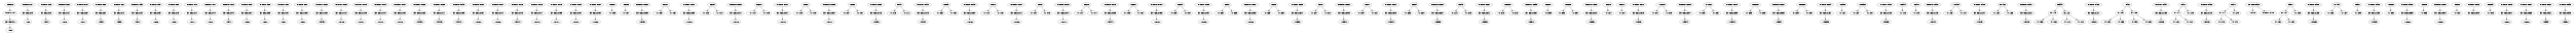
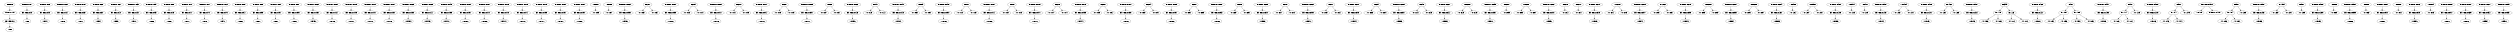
  digraph {
    fontname=Lato
    node [fontname=Lato]
    edge [fontname=Lato]
    FUNCCALL6
    VAR2
    EXPRSTMR1
    FUNCCALL12
    VAR8
    EXPRSTMR7
    FUNCCALL18
    VAR14
    EXPRSTMR13
    FUNCCALL24
    VAR20
    n12 [label=EXPRSTMR39]
    FUNCCALL30
    VAR26
    EXPRSTMR25
    FUNCCALL36
    VAR32
    EXPRSTMR31
    FUNCCALL42
    VAR38
    EXPRSTMR37
    FUNCCALL48
    VAR44
    EXPRSTMR43
    FUNCCALL54
    VAR50
    EXPRSTMR49
    FUNCCALL60
    VAR56
    EXPRSTMR55
    FUNCCALL66
    VAR62
    EXPRSTMR61
    FUNCCALL72
    VAR68
    EXPRSTMR67
    FUNCCALL78
    VAR74
    EXPRSTMR73
    FUNCCALL84
    VAR80
    EXPRSTMR79
    FUNCCALL90
    VAR86
    EXPRSTMR85
    FUNCCALL96
    VAR92
    EXPRSTMR91
    FUNCCALL102
    VAR98
    EXPRSTMR97
    FUNCCALL108
    VAR104
    EXPRSTMR103
    FUNCCALL114
    VAR110
    EXPRSTMR109
    FUNCCALL120
    VAR116
    EXPRSTMR115
    FUNCCALL126
    VAR122
    EXPRSTMR121
    FUNCCALL132
    VAR128
    EXPRSTMR127
    FUNCCALL138
    VAR134
    EXPRSTMR133
    FUNCCALL144
    VAR140
    EXPRSTMR139
    FUNCCALL150
    VAR146
    EXPRSTMR145
    FUNCCALL156
    VAR152
    EXPRSTMR151
    FUNCCALL162
    VAR158
    EXPRSTMR157
    FUNCCALL168
    VAR164
    EXPRSTMR163
    FUNCCALL174
    VAR170
    EXPRSTMR169
    FUNCCALL180
    VAR176
    EXPRSTMR175
    FUNCCALL186
    VAR182
    EXPRSTMR181
    FUNCCALL192
    VAR188
    EXPRSTMR187
    NEG196
    NUM195
    NEG198
    NUM197
    FUNCCALL200
    VAR194
    EXPRSTMR193
    EQ206
    NUM205
    NUM204
    FUNCCALL208
    VAR202
    EXPRSTMR201
    EQ214
    NUM213
    NUM212
    FUNCCALL216
    VAR210
    EXPRSTMR209
    EQ222
    NUM221
    NUM220
    FUNCCALL224
    VAR218
    EXPRSTMR217
    LT230
    NUM229
    NUM228
    FUNCCALL232
    VAR226
    EXPRSTMR225
    LT238
    NUM237
    NUM236
    FUNCCALL240
    VAR234
    EXPRSTMR233
    LT246
    NUM245
    NUM244
    FUNCCALL248
    VAR242
    EXPRSTMR241
    LE254
    NUM253
    NUM252
    FUNCCALL256
    VAR250
    EXPRSTMR249
    LE262
    NUM261
    NUM260
    FUNCCALL264
    VAR258
    EXPRSTMR257
    LE270
    NUM269
    NUM268
    FUNCCALL272
    VAR266
    EXPRSTMR265
    EQ278
    NUM277
    NUM276
    FUNCCALL280
    VAR274
    EXPRSTMR273
    EQ286
    NUM285
    NUM284
    FUNCCALL288
    VAR282
    EXPRSTMR281
    EQ294
    NUM293
    NUM292
    FUNCCALL296
    VAR290
    EXPRSTMR289
    LT302
    NUM301
    NUM300
    FUNCCALL304
    VAR298
    EXPRSTMR297
    LT310
    NUM309
    NUM308
    FUNCCALL312
    VAR306
    EXPRSTMR305
    LT318
    NUM317
    NUM316
    FUNCCALL320
    VAR314
    EXPRSTMR313
    LE326
    NUM325
    NUM324
    FUNCCALL328
    VAR322
    EXPRSTMR321
    LE334
    NUM333
    NUM332
    FUNCCALL336
    VAR330
    EXPRSTMR329
    LE342
    NUM341
    NUM340
    FUNCCALL344
    VAR338
    EXPRSTMR337
    ADD350
    NUM349
    NUM348
    FUNCCALL352
    VAR346
    EXPRSTMR345
    NEG356
    NUM355
    SUB359
    NUM358
    NUM357
    FUNCCALL361
    VAR354
    EXPRSTMR353
    NEG365
    NUM364
    NEG367
    NUM366
    FUNCCALL369
    VAR363
    EXPRSTMR362
    MUL375
    NUM374
    NUM373
    FUNCCALL377
    VAR371
    EXPRSTMR370
    DIV383
    NUM382
    NUM381
    FUNCCALL385
    VAR379
    EXPRSTMR378
    ADD391
    NUM390
    NUM389
    FUNCCALL393
    VAR387
    EXPRSTMR386
    ADD399
    NUM398
    NUM397
    FUNCCALL401
    VAR395
    EXPRSTMR394
    NEG405
    NUM404
    SUB408
    NUM407
    NUM406
    FUNCCALL410
    VAR403
    EXPRSTMR402
    NEG414
    NUM413
    NEG416
    NUM415
    FUNCCALL418
    VAR412
    EXPRSTMR411
    MUL424
    NUM423
    NUM422
    FUNCCALL426
    VAR420
    EXPRSTMR419
    DIV432
    NUM431
    NUM430
    FUNCCALL434
    VAR428
    EXPRSTMR427
    DIV440
    NUM439
    NUM438
    DIV443
    NUM442
    NUM441
    EQ444
    FUNCCALL446
    VAR436
    EXPRSTMR435
    DIV452
    NUM451
    NUM450
    DIV455
    NUM454
    NUM453
    NE456
    FUNCCALL458
    VAR448
    EXPRSTMR447
    DIV464
    NUM463
    NUM462
    LT466
    NUM465
    FUNCCALL468
    VAR460
    EXPRSTMR459
    DIV474
    NUM473
    NUM472
    LE476
    NUM475
    FUNCCALL478
    VAR470
    EXPRSTMR469
    DIV484
    NUM483
    NUM482
    LT486
    NUM485
    FUNCCALL488
    VAR480
    EXPRSTMR479
    DIV494
    NUM493
    NUM492
    LE496
    NUM495
    FUNCCALL498
    VAR490
    EXPRSTMR489
    NOT503
    NUM502
    FUNCCALL505
    VAR500
    EXPRSTMR499
    NOT510
    NUM509
    FUNCCALL512
    VAR507
    EXPRSTMR506
    NOT517
    NUM516
    FUNCCALL519
+   VAR514
    EXPRSTMR513
    NOT524
    NUM523
    FUNCCALL526
    VAR521
    EXPRSTMR520
    FUNCCALL535
    VAR528
    EXPRSTMR527
    FUNCCALL544
    VAR537
    EXPRSTMR536
    FUNCCALL548
    VAR546
    EXPRSTMR545
    BLOCK0
    FUNCCALL6 -> VAR2
    EXPRSTMR1 -> FUNCCALL6
    FUNCCALL12 -> VAR8
    EXPRSTMR7 -> FUNCCALL12
    FUNCCALL18 -> VAR14
    EXPRSTMR13 -> FUNCCALL18
    FUNCCALL24 -> VAR20
    n12 -> FUNCCALL24
    FUNCCALL30 -> VAR26
    EXPRSTMR25 -> FUNCCALL30
    FUNCCALL36 -> VAR32
    EXPRSTMR31 -> FUNCCALL36
    FUNCCALL42 -> VAR38
    EXPRSTMR37 -> FUNCCALL42
    FUNCCALL48 -> VAR44
    EXPRSTMR43 -> FUNCCALL48
    FUNCCALL54 -> VAR50
    EXPRSTMR49 -> FUNCCALL54
    FUNCCALL60 -> VAR56
    EXPRSTMR55 -> FUNCCALL60
    FUNCCALL66 -> VAR62
    EXPRSTMR61 -> FUNCCALL66
    FUNCCALL72 -> VAR68
    EXPRSTMR67 -> FUNCCALL72
    FUNCCALL78 -> VAR74
    EXPRSTMR73 -> FUNCCALL78
    FUNCCALL84 -> VAR80
    EXPRSTMR79 -> FUNCCALL84
    FUNCCALL90 -> VAR86
    EXPRSTMR85 -> FUNCCALL90
    FUNCCALL96 -> VAR92
    EXPRSTMR91 -> FUNCCALL96
    FUNCCALL102 -> VAR98
    EXPRSTMR97 -> FUNCCALL102
    FUNCCALL108 -> VAR104
    EXPRSTMR103 -> FUNCCALL108
    FUNCCALL114 -> VAR110
    EXPRSTMR109 -> FUNCCALL114
    FUNCCALL120 -> VAR116
    EXPRSTMR115 -> FUNCCALL120
    FUNCCALL126 -> VAR122
    EXPRSTMR121 -> FUNCCALL126
    FUNCCALL132 -> VAR128
    EXPRSTMR127 -> FUNCCALL132
    FUNCCALL138 -> VAR134
    EXPRSTMR133 -> FUNCCALL138
    FUNCCALL144 -> VAR140
    EXPRSTMR139 -> FUNCCALL144
    FUNCCALL150 -> VAR146
    EXPRSTMR145 -> FUNCCALL150
    FUNCCALL156 -> VAR152
    EXPRSTMR151 -> FUNCCALL156
    FUNCCALL162 -> VAR158
    EXPRSTMR157 -> FUNCCALL162
    FUNCCALL168 -> VAR164
    EXPRSTMR163 -> FUNCCALL168
    FUNCCALL174 -> VAR170
    EXPRSTMR169 -> FUNCCALL174
    FUNCCALL180 -> VAR176
    EXPRSTMR175 -> FUNCCALL180
    FUNCCALL186 -> VAR182
    EXPRSTMR181 -> FUNCCALL186
    FUNCCALL192 -> VAR188
    EXPRSTMR187 -> FUNCCALL192
    NEG196 -> NUM195
    NEG198 -> NUM197
    FUNCCALL200 -> VAR194
    EXPRSTMR193 -> FUNCCALL200
    EQ206 -> NUM205
    EQ206 -> NUM204
    FUNCCALL208 -> VAR202
    EXPRSTMR201 -> FUNCCALL208
    EQ214 -> NUM213
    EQ214 -> NUM212
    FUNCCALL216 -> VAR210
    EXPRSTMR209 -> FUNCCALL216
    EQ222 -> NUM221
    EQ222 -> NUM220
    FUNCCALL224 -> VAR218
    EXPRSTMR217 -> FUNCCALL224
    LT230 -> NUM229
    LT230 -> NUM228
    FUNCCALL232 -> VAR226
    EXPRSTMR225 -> FUNCCALL232
    LT238 -> NUM237
    LT238 -> NUM236
    FUNCCALL240 -> VAR234
    EXPRSTMR233 -> FUNCCALL240
    LT246 -> NUM245
    LT246 -> NUM244
    FUNCCALL248 -> VAR242
    EXPRSTMR241 -> FUNCCALL248
    LE254 -> NUM253
    LE254 -> NUM252
    FUNCCALL256 -> VAR250
    EXPRSTMR249 -> FUNCCALL256
    LE262 -> NUM261
    LE262 -> NUM260
    FUNCCALL264 -> VAR258
    EXPRSTMR257 -> FUNCCALL264
    LE270 -> NUM269
    LE270 -> NUM268
    FUNCCALL272 -> VAR266
    EXPRSTMR265 -> FUNCCALL272
    EQ278 -> NUM277
    EQ278 -> NUM276
    FUNCCALL280 -> VAR274
    EXPRSTMR273 -> FUNCCALL280
    EQ286 -> NUM285
    EQ286 -> NUM284
    FUNCCALL288 -> VAR282
    EXPRSTMR281 -> FUNCCALL288
    EQ294 -> NUM293
    EQ294 -> NUM292
    FUNCCALL296 -> VAR290
    EXPRSTMR289 -> FUNCCALL296
    LT302 -> NUM301
    LT302 -> NUM300
    FUNCCALL304 -> VAR298
    EXPRSTMR297 -> FUNCCALL304
    LT310 -> NUM309
    LT310 -> NUM308
    FUNCCALL312 -> VAR306
    EXPRSTMR305 -> FUNCCALL312
    LT318 -> NUM317
    LT318 -> NUM316
    FUNCCALL320 -> VAR314
    EXPRSTMR313 -> FUNCCALL320
    LE326 -> NUM325
    LE326 -> NUM324
    FUNCCALL328 -> VAR322
    EXPRSTMR321 -> FUNCCALL328
    LE334 -> NUM333
    LE334 -> NUM332
    FUNCCALL336 -> VAR330
    EXPRSTMR329 -> FUNCCALL336
    LE342 -> NUM341
    LE342 -> NUM340
    FUNCCALL344 -> VAR338
    EXPRSTMR337 -> FUNCCALL344
    ADD350 -> NUM349
    ADD350 -> NUM348
    FUNCCALL352 -> VAR346
    EXPRSTMR345 -> FUNCCALL352
    NEG356 -> NUM355
    SUB359 -> NUM358
    SUB359 -> NUM357
    FUNCCALL361 -> VAR354
    EXPRSTMR353 -> FUNCCALL361
    NEG365 -> NUM364
    NEG367 -> NUM366
    FUNCCALL369 -> VAR363
    EXPRSTMR362 -> FUNCCALL369
    MUL375 -> NUM374
    MUL375 -> NUM373
    FUNCCALL377 -> VAR371
    EXPRSTMR370 -> FUNCCALL377
    DIV383 -> NUM382
    DIV383 -> NUM381
    FUNCCALL385 -> VAR379
    EXPRSTMR378 -> FUNCCALL385
    ADD391 -> NUM390
    ADD391 -> NUM389
    FUNCCALL393 -> VAR387
    EXPRSTMR386 -> FUNCCALL393
    ADD399 -> NUM398
    ADD399 -> NUM397
    FUNCCALL401 -> VAR395
    EXPRSTMR394 -> FUNCCALL401
    NEG405 -> NUM404
    SUB408 -> NUM407
    SUB408 -> NUM406
    FUNCCALL410 -> VAR403
    EXPRSTMR402 -> FUNCCALL410
    NEG414 -> NUM413
    NEG416 -> NUM415
    FUNCCALL418 -> VAR412
    EXPRSTMR411 -> FUNCCALL418
    MUL424 -> NUM423
    MUL424 -> NUM422
    FUNCCALL426 -> VAR420
    EXPRSTMR419 -> FUNCCALL426
    DIV432 -> NUM431
    DIV432 -> NUM430
    FUNCCALL434 -> VAR428
    EXPRSTMR427 -> FUNCCALL434
    DIV440 -> NUM439
    DIV440 -> NUM438
    DIV443 -> NUM442
    DIV443 -> NUM441
    EQ444 -> DIV440
    EQ444 -> DIV443
    FUNCCALL446 -> VAR436
    EXPRSTMR435 -> FUNCCALL446
    DIV452 -> NUM451
    DIV452 -> NUM450
    DIV455 -> NUM454
    DIV455 -> NUM453
    NE456 -> DIV452
    NE456 -> DIV455
    FUNCCALL458 -> VAR448
    EXPRSTMR447 -> FUNCCALL458
    DIV464 -> NUM463
    DIV464 -> NUM462
    LT466 -> DIV464
    LT466 -> NUM465
    FUNCCALL468 -> VAR460
    EXPRSTMR459 -> FUNCCALL468
    DIV474 -> NUM473
    DIV474 -> NUM472
    LE476 -> DIV474
    LE476 -> NUM475
    FUNCCALL478 -> VAR470
    FUNCCALL478 -> EXPRSTMR469
    DIV484 -> NUM483
    DIV484 -> NUM482
    LT486 -> DIV484
    LT486 -> NUM485
    FUNCCALL488 -> VAR480
    EXPRSTMR479 -> FUNCCALL488
    DIV494 -> NUM493
    DIV494 -> NUM492
    LE496 -> NUM495
    FUNCCALL498 -> VAR490
    EXPRSTMR489 -> FUNCCALL498
    NOT503 -> NUM502
    FUNCCALL505 -> VAR500
    EXPRSTMR499 -> FUNCCALL505
    NOT510 -> NUM509
    FUNCCALL512 -> VAR507
    EXPRSTMR506 -> FUNCCALL512
    NOT517 -> NUM516
+   FUNCCALL519 -> VAR514
    EXPRSTMR513 -> FUNCCALL519
    NOT524 -> NUM523
    FUNCCALL526 -> VAR521
    EXPRSTMR520 -> FUNCCALL526
    FUNCCALL535 -> VAR528
    EXPRSTMR527 -> FUNCCALL535
    FUNCCALL544 -> VAR537
    EXPRSTMR536 -> FUNCCALL544
    FUNCCALL548 -> VAR546
    EXPRSTMR545 -> FUNCCALL548
    BLOCK0 -> EXPRSTMR1
  }
